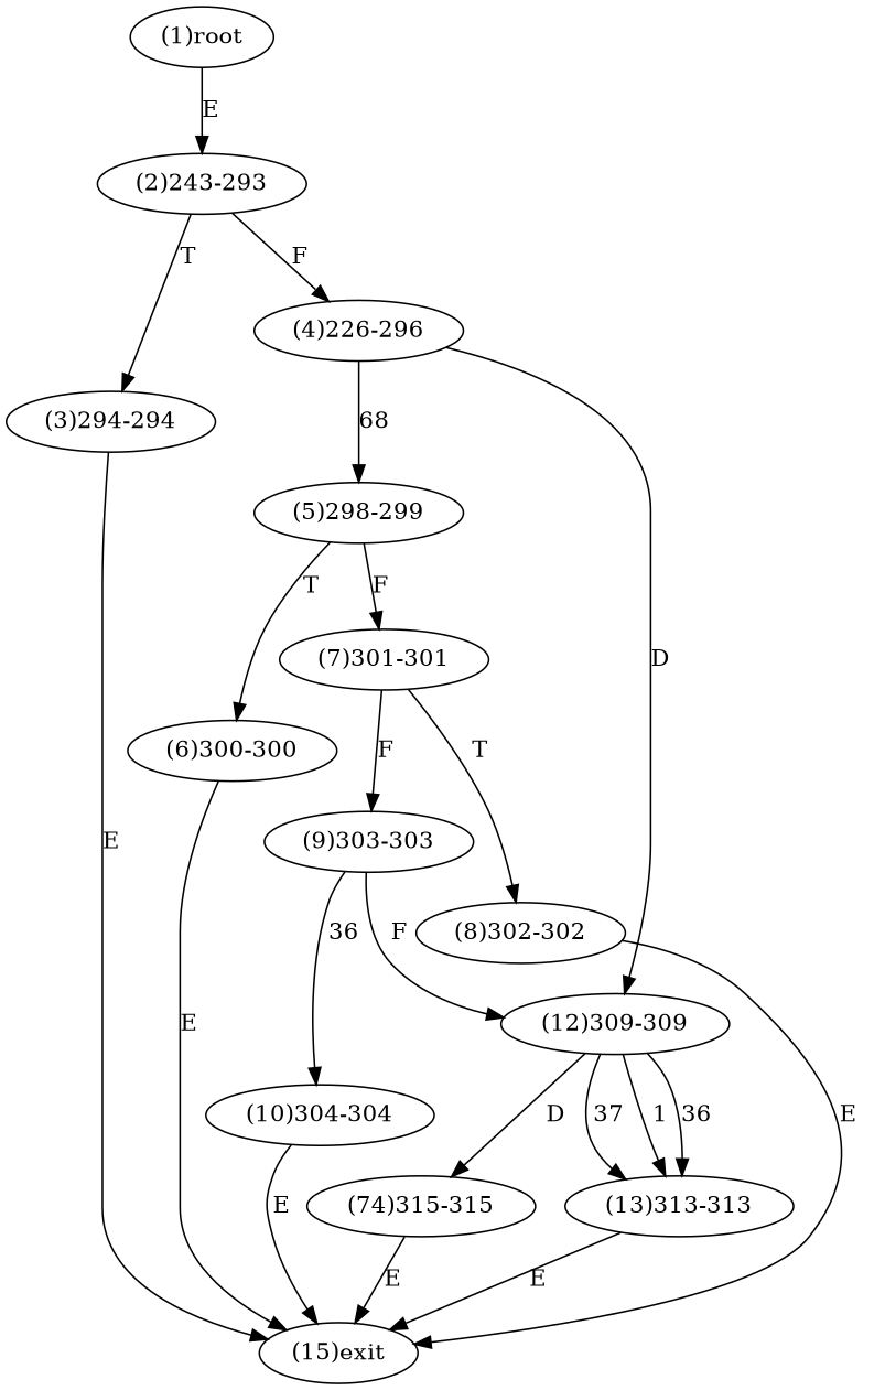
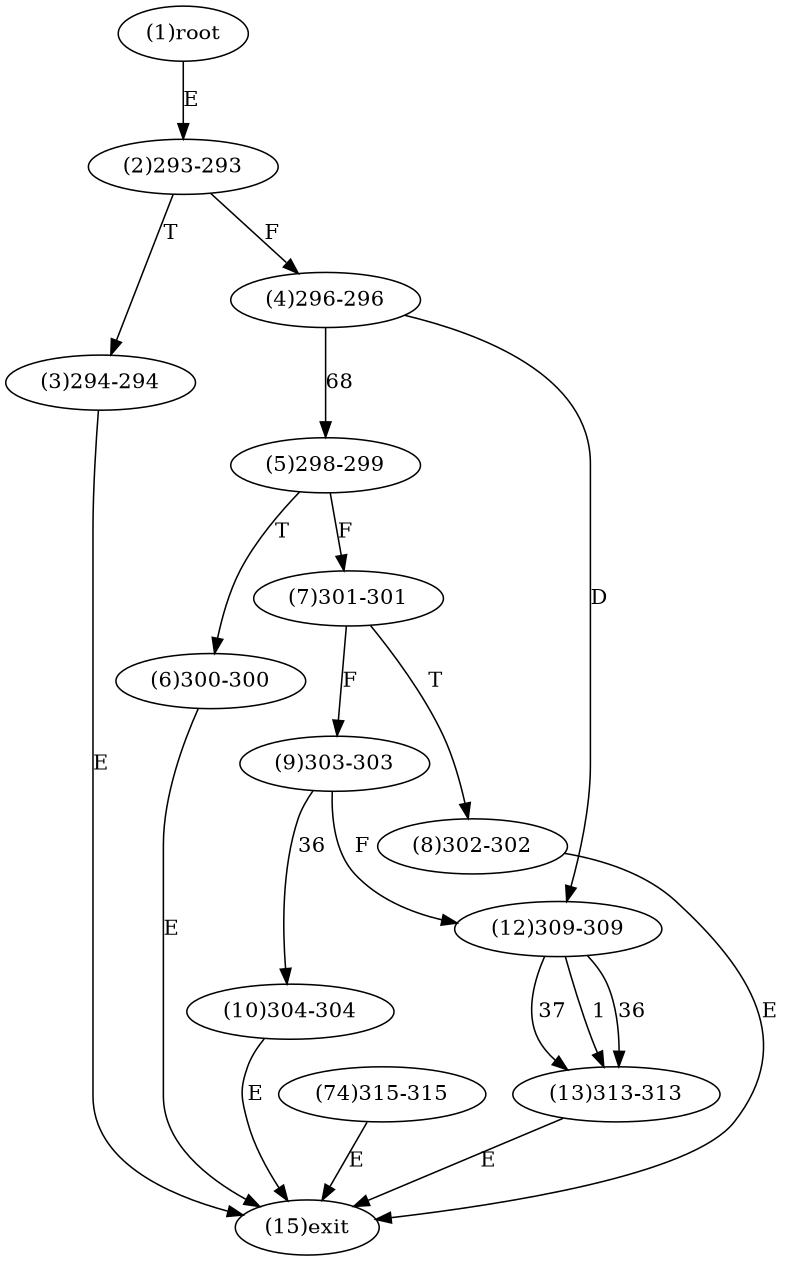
  digraph {
    n1 [label="(1)root"]
-   n2 [label="(2)243-293"]
+   n2 [label="(2)293-293"]
    n3 [label="(3)294-294"]
-   n4 [label="(4)226-296"]
+   n4 [label="(4)296-296"]
    n5 [label="(15)exit"]
    n6 [label="(5)298-299"]
    n7 [label="(12)309-309"]
    n8 [label="(6)300-300"]
    n9 [label="(7)301-301"]
    n10 [label="(13)313-313"]
    n11 [label="(74)315-315"]
    n12 [label="(8)302-302"]
    n13 [label="(9)303-303"]
    n14 [label="(10)304-304"]
    n1 -> n2 [label=E]
    n2 -> n3 [label=T]
    n2 -> n4 [label=F]
    n3 -> n5 [label=E]
    n4 -> n6 [label=68]
    n4 -> n7 [label=D]
    n6 -> n8 [label=T]
    n6 -> n9 [label=F]
    n7 -> n10 [label=1]
    n7 -> n10 [label=36]
    n7 -> n10 [label=37]
-   n7 -> n11 [label=D]
    n8 -> n5 [label=E]
    n9 -> n12 [label=T]
    n9 -> n13 [label=F]
    n10 -> n5 [label=E]
    n11 -> n5 [label=E]
    n12 -> n5 [label=E]
    n13 -> n7 [label=F]
    n13 -> n14 [label=36]
    n14 -> n5 [label=E]
  }
